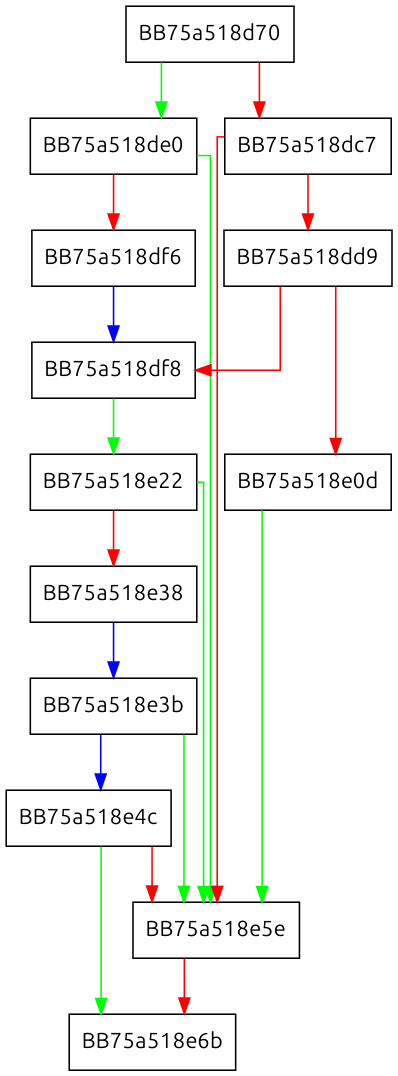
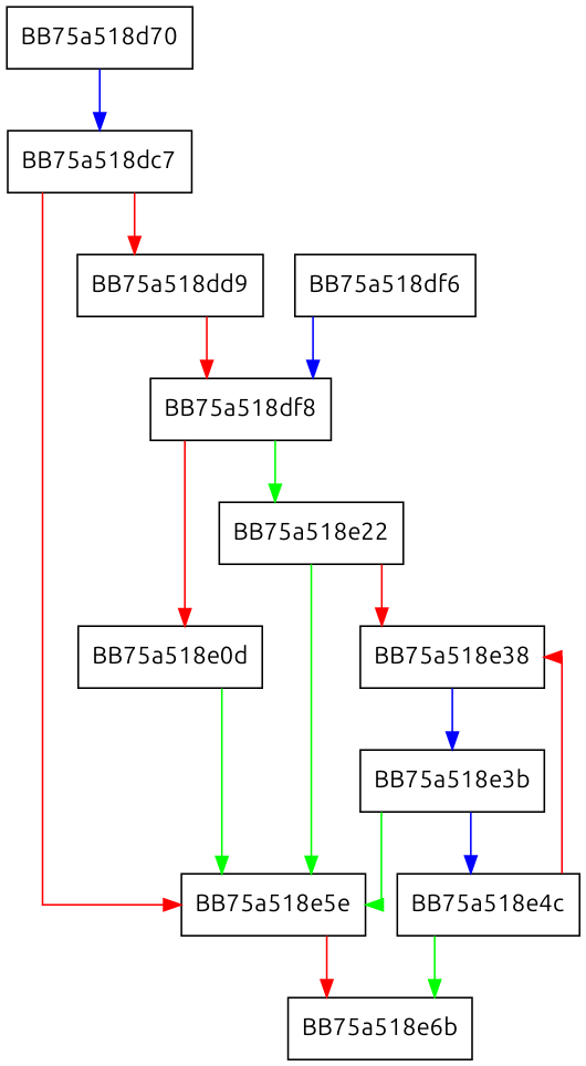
  digraph {
    fontname=Ubuntu
    splines=ortho
    node [fontname=Ubuntu shape=box]
    edge [color=red fontname=Ubuntu]
    BB75a518d70
-   BB75a518de0
    BB75a518dc7
    BB75a518e5e
    BB75a518df6
    BB75a518dd9
    BB75a518e6b
    BB75a518df8
    BB75a518e22
    BB75a518e0d
    BB75a518e38
    BB75a518e3b
    BB75a518e4c
-   BB75a518d70 -> BB75a518de0 [color=green]
-   BB75a518d70 -> BB75a518dc7
-   BB75a518de0 -> BB75a518e5e [color=green]
-   BB75a518de0 -> BB75a518df6
+   BB75a518d70 -> BB75a518dc7 [color=blue]
    BB75a518dc7 -> BB75a518e5e
    BB75a518dc7 -> BB75a518dd9
    BB75a518e5e -> BB75a518e6b
    BB75a518df6 -> BB75a518df8 [color=blue]
    BB75a518dd9 -> BB75a518df8
    BB75a518df8 -> BB75a518e22 [color=green]
-   BB75a518dd9 -> BB75a518e0d
+   BB75a518df8 -> BB75a518e0d
    BB75a518e22 -> BB75a518e5e [color=green]
    BB75a518e22 -> BB75a518e38
    BB75a518e0d -> BB75a518e5e [color=green]
    BB75a518e38 -> BB75a518e3b [color=blue]
    BB75a518e3b -> BB75a518e5e [color=green]
    BB75a518e3b -> BB75a518e4c [color=blue]
-   BB75a518e4c -> BB75a518e5e
+   BB75a518e4c -> BB75a518e38
    BB75a518e4c -> BB75a518e6b [color=green]
  }
